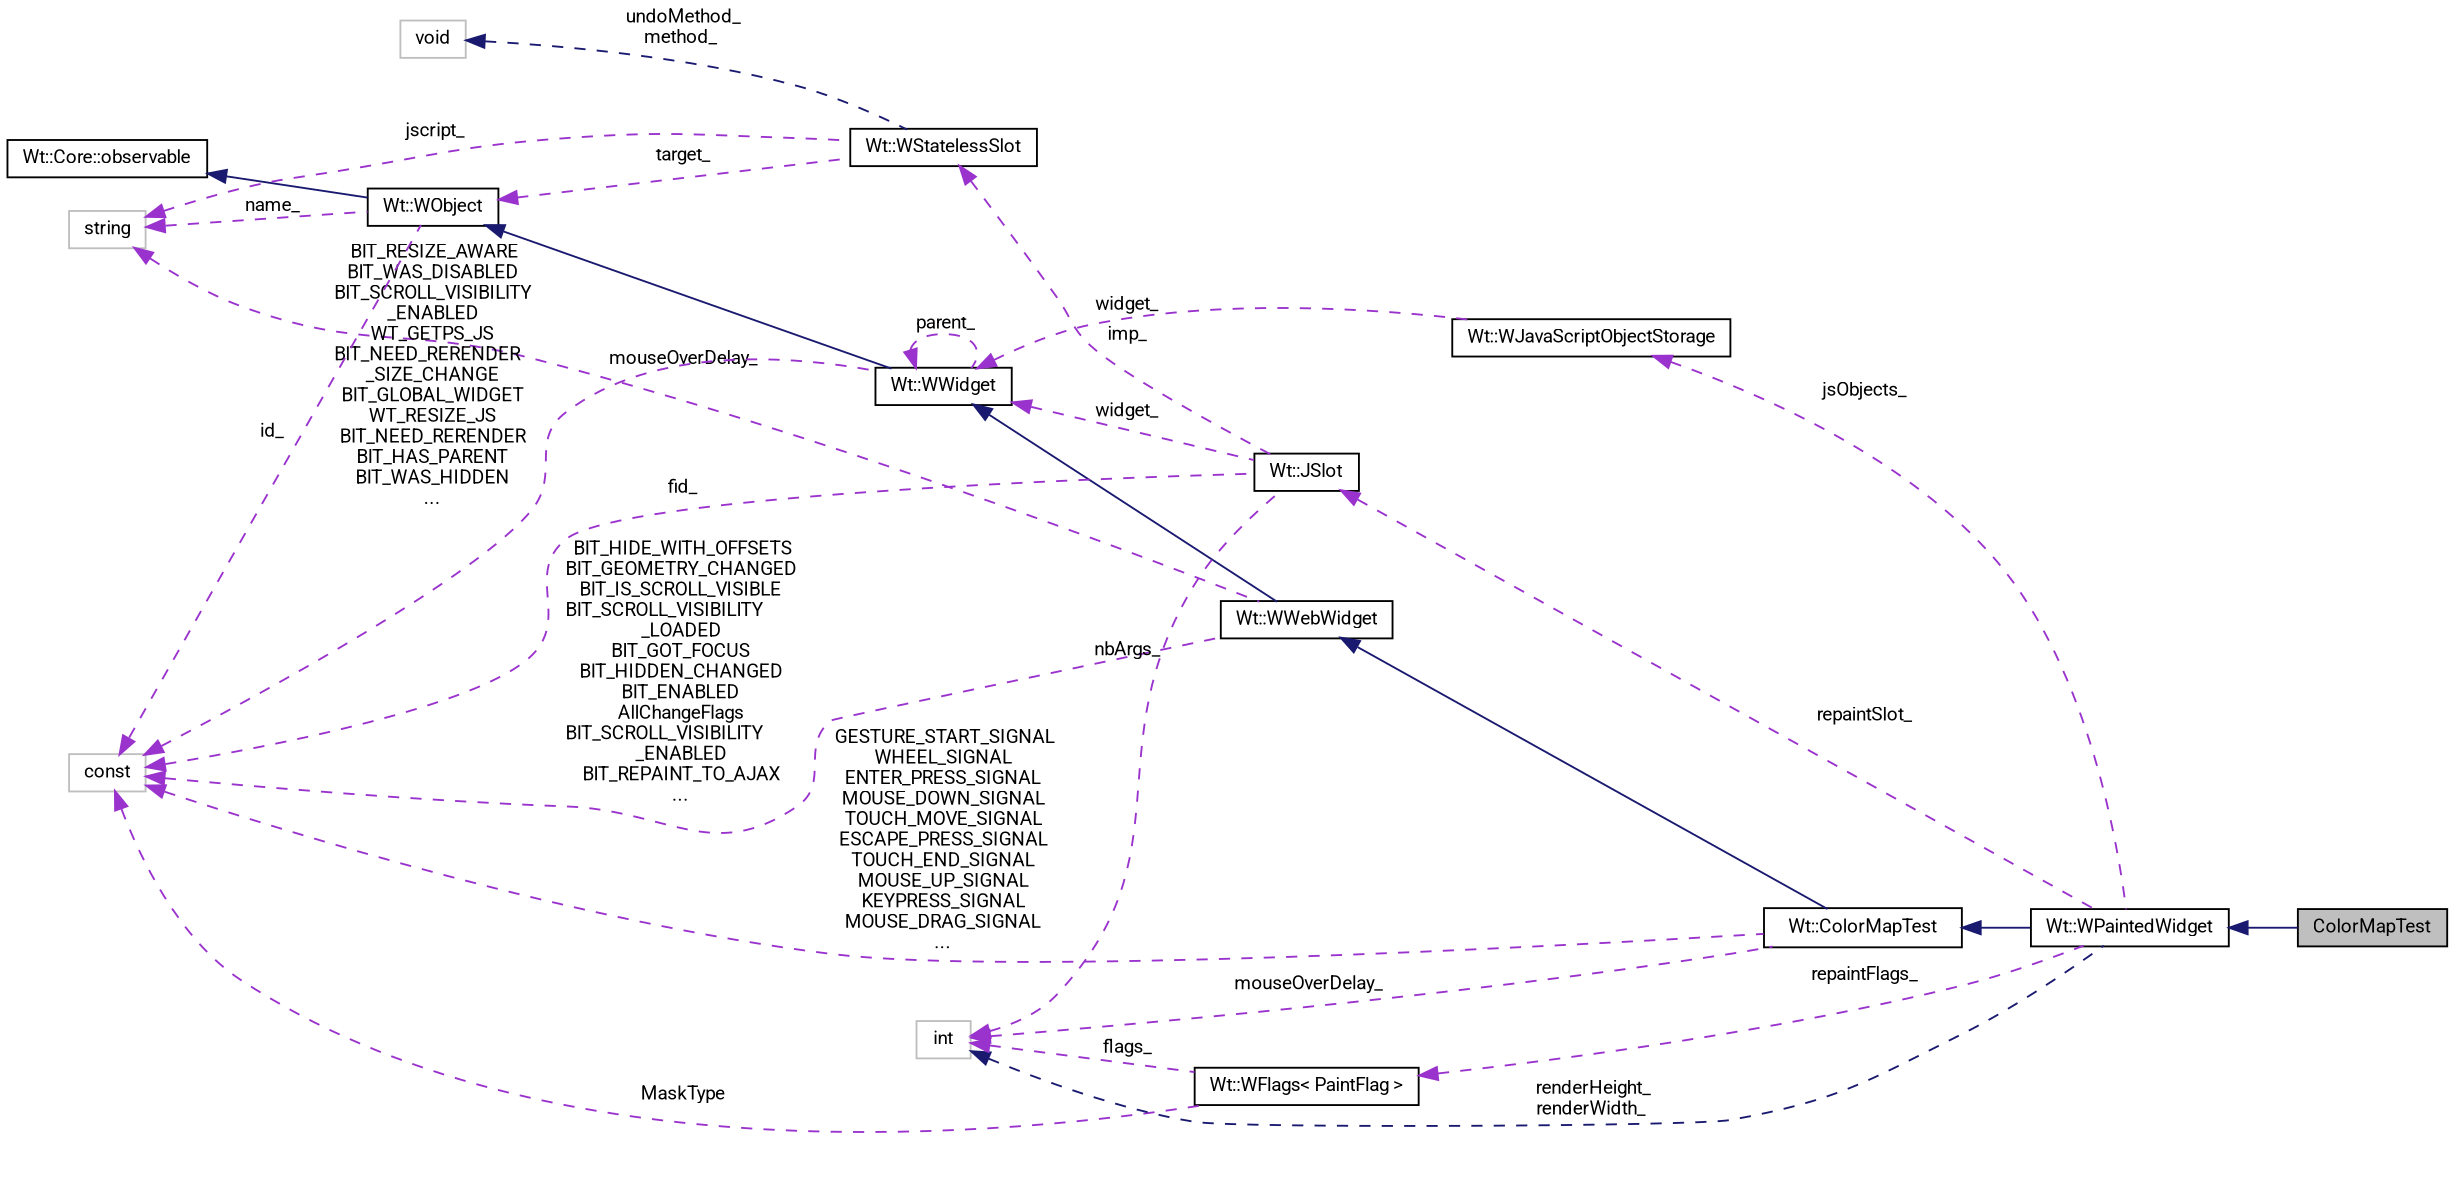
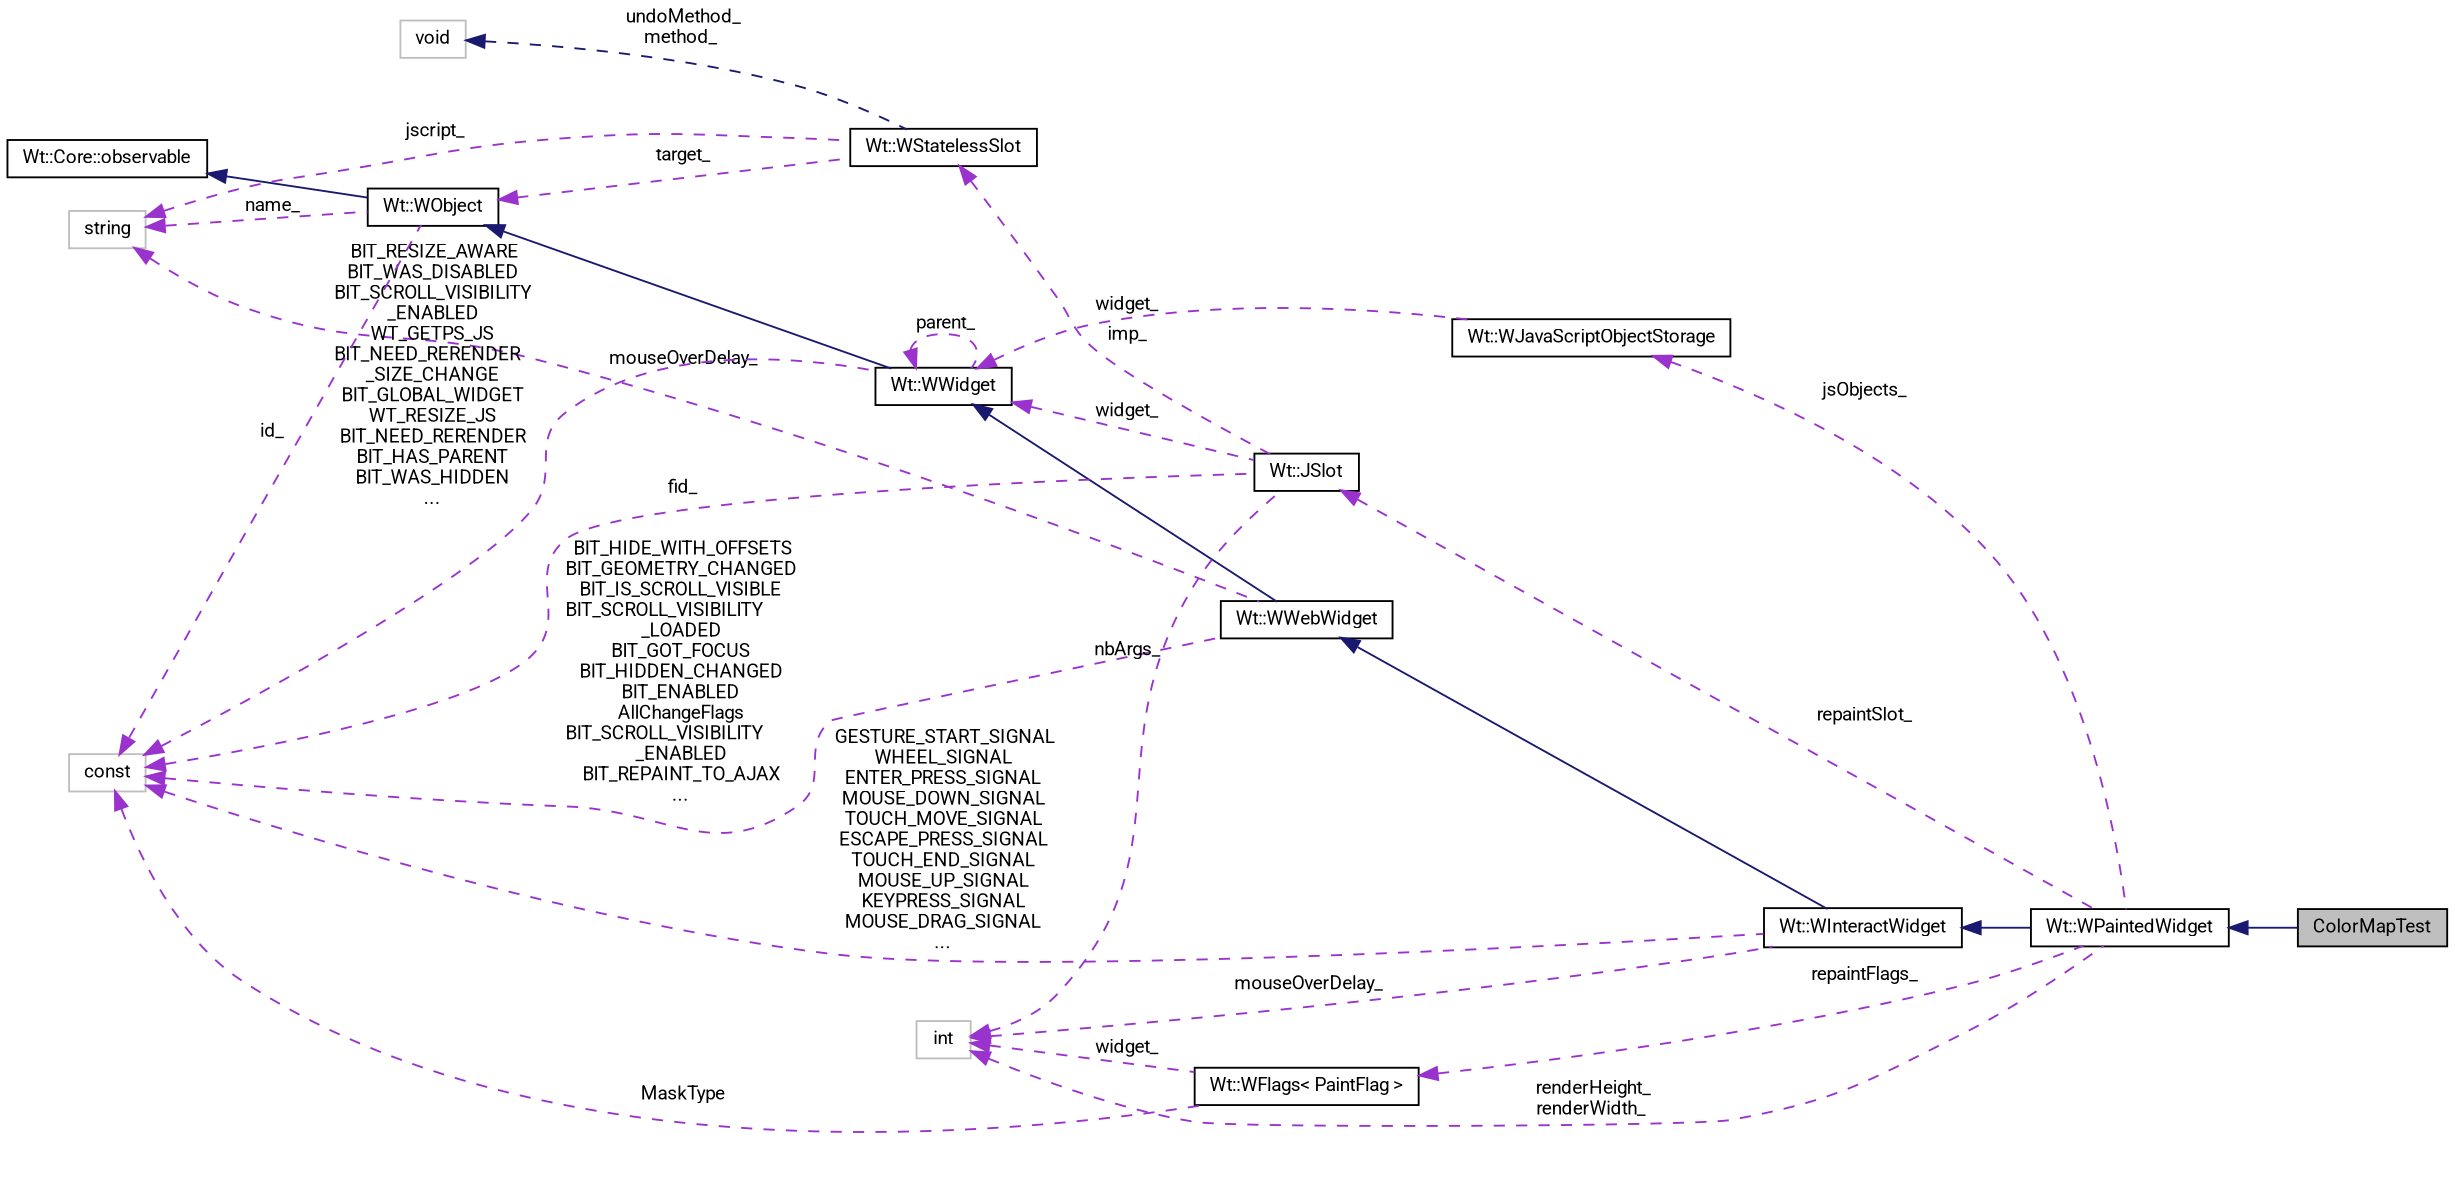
  digraph {
    fontname=Roboto
    rankdir=LR
    node [color=black fillcolor=white fontname=Roboto fontsize=10 shape=record style=filled]
    edge [color=darkorchid3 dir=back fontname=Roboto fontsize=10 labelfontname=Helvetica labelfontsize=10 style=dashed]
    n1 [fillcolor=grey75 fontcolor=black height=0.2 label=ColorMapTest width=0.4]
    n2 [height=0.2 label="Wt::WPaintedWidget" width=0.4]
-   n3 [height=0.2 label="Wt::ColorMapTest" width=0.4]
+   n3 [height=0.2 label="Wt::WInteractWidget" width=0.4]
    n4 [height=0.2 label="Wt::WWebWidget" width=0.4]
    n5 [height=0.2 label="Wt::WWidget" width=0.4]
    n6 [height=0.2 label="Wt::JSlot" width=0.4]
    n7 [height=0.2 label="Wt::WJavaScriptObjectStorage" width=0.4]
    n8 [height=0.2 label="Wt::WObject" width=0.4]
    n9 [height=0.2 label="Wt::WStatelessSlot" width=0.4]
    n10 [height=0.2 label="Wt::Core::observable" width=0.4]
    n11 [color=grey75 height=0.2 label=string width=0.4]
    n12 [color=grey75 height=0.2 label=const width=0.4]
    n13 [height=0.2 label="Wt::WFlags\< PaintFlag \>" width=0.4]
    n14 [color=grey75 height=0.2 label=int width=0.4]
    n15 [color=grey75 height=0.2 label=void width=0.4]
    n2 -> n1 [color=midnightblue style=solid]
    n3 -> n2 [color=midnightblue style=solid]
    n4 -> n3 [color=midnightblue style=solid]
    n5 -> n4 [color=midnightblue style=solid]
    n5 -> n5 [label=" parent_"]
    n5 -> n6 [label=" widget_"]
    n5 -> n7 [label=" widget_"]
    n6 -> n2 [label=" repaintSlot_"]
    n7 -> n2 [label=" jsObjects_"]
    n8 -> n5 [color=midnightblue style=solid]
    n8 -> n9 [label=" target_"]
    n9 -> n6 [label=" imp_"]
    n10 -> n8 [color=midnightblue style=solid]
    n11 -> n4 [label=" mouseOverDelay_"]
    n11 -> n8 [label=" name_"]
    n11 -> n9 [label=" jscript_"]
    n12 -> n3 [label=" GESTURE_START_SIGNAL\nWHEEL_SIGNAL\nENTER_PRESS_SIGNAL\nMOUSE_DOWN_SIGNAL\nTOUCH_MOVE_SIGNAL\nESCAPE_PRESS_SIGNAL\nTOUCH_END_SIGNAL\nMOUSE_UP_SIGNAL\nKEYPRESS_SIGNAL\nMOUSE_DRAG_SIGNAL\n..."]
    n12 -> n4 [label=" BIT_HIDE_WITH_OFFSETS\nBIT_GEOMETRY_CHANGED\nBIT_IS_SCROLL_VISIBLE\nBIT_SCROLL_VISIBILITY\l_LOADED\nBIT_GOT_FOCUS\nBIT_HIDDEN_CHANGED\nBIT_ENABLED\nAllChangeFlags\nBIT_SCROLL_VISIBILITY\l_ENABLED\nBIT_REPAINT_TO_AJAX\n..."]
    n12 -> n5 [label=" BIT_RESIZE_AWARE\nBIT_WAS_DISABLED\nBIT_SCROLL_VISIBILITY\l_ENABLED\nWT_GETPS_JS\nBIT_NEED_RERENDER\l_SIZE_CHANGE\nBIT_GLOBAL_WIDGET\nWT_RESIZE_JS\nBIT_NEED_RERENDER\nBIT_HAS_PARENT\nBIT_WAS_HIDDEN\n..."]
    n12 -> n6 [label=" fid_"]
    n12 -> n8 [label=" id_"]
    n12 -> n13 [label=" MaskType"]
    n13 -> n2 [label=" repaintFlags_"]
-   n14 -> n2 [color=midnightblue label=" renderHeight_\nrenderWidth_"]
+   n14 -> n2 [label=" renderHeight_\nrenderWidth_"]
    n14 -> n3 [label=" mouseOverDelay_"]
    n14 -> n6 [label=" nbArgs_"]
-   n14 -> n13 [label=" flags_"]
+   n14 -> n13 [label=" widget_"]
    n15 -> n9 [color=midnightblue label=" undoMethod_\nmethod_"]
  }
